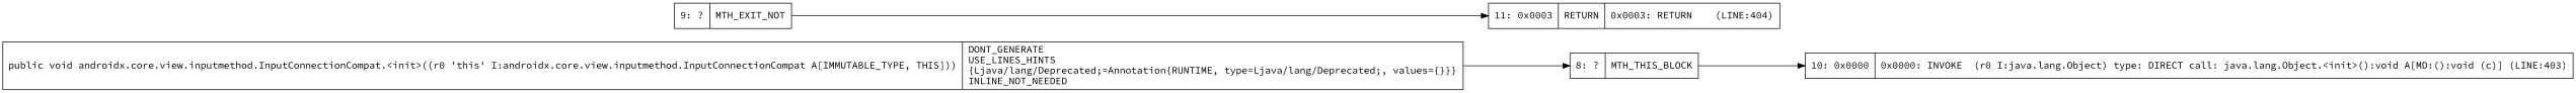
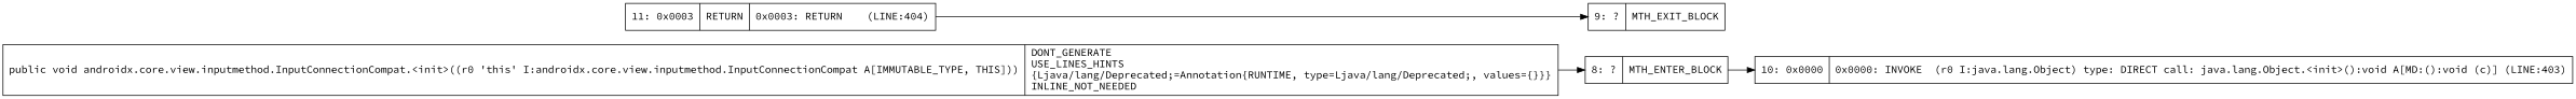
  digraph {
    fontname="Source Code Pro"
    rankdir=LR
    node [fontname="Source Code Pro" shape=record]
    edge [fontname="Source Code Pro"]
-   n1 [label="{8\:\ ?|MTH_THIS_BLOCK\l}"]
+   n1 [label="{8\:\ ?|MTH_ENTER_BLOCK\l}"]
    n2 [label="{10\:\ 0x0000|0x0000: INVOKE  (r0 I:java.lang.Object) type: DIRECT call: java.lang.Object.\<init\>():void A[MD:():void (c)] (LINE:403)\l}"]
    n3 [label="{11\:\ 0x0003|RETURN\l|0x0003: RETURN    (LINE:404)\l}"]
-   n4 [label="{9\:\ ?|MTH_EXIT_NOT\l}"]
+   n4 [label="{9\:\ ?|MTH_EXIT_BLOCK\l}"]
    n5 [label="{public void androidx.core.view.inputmethod.InputConnectionCompat.\<init\>((r0 'this' I:androidx.core.view.inputmethod.InputConnectionCompat A[IMMUTABLE_TYPE, THIS]))  | DONT_GENERATE\lUSE_LINES_HINTS\l\{Ljava\/lang\/Deprecated;=Annotation\{RUNTIME, type=Ljava\/lang\/Deprecated;, values=\{\}\}\}\lINLINE_NOT_NEEDED\l}"]
    n1 -> n2
-   n4 -> n3
+   n3 -> n4
    n5 -> n1
  }
